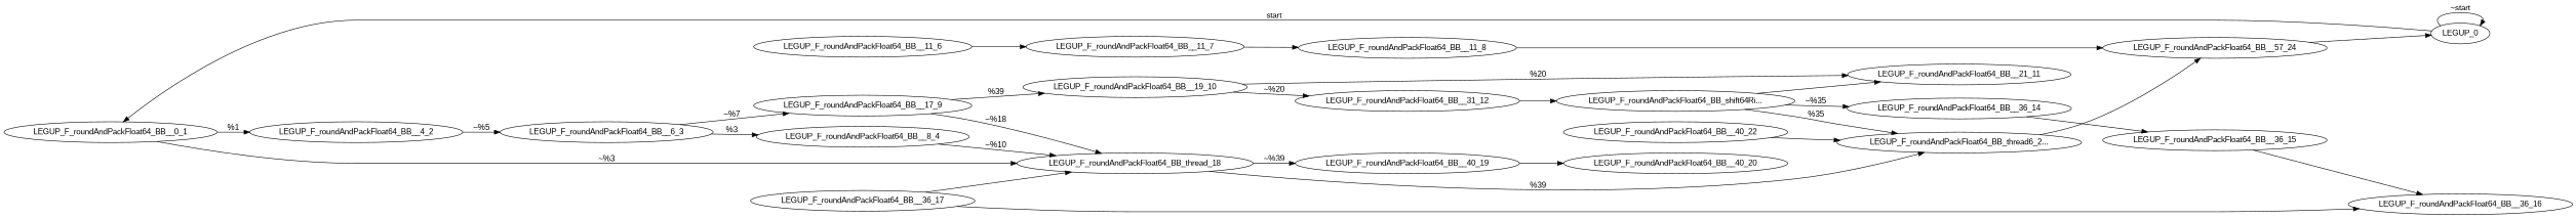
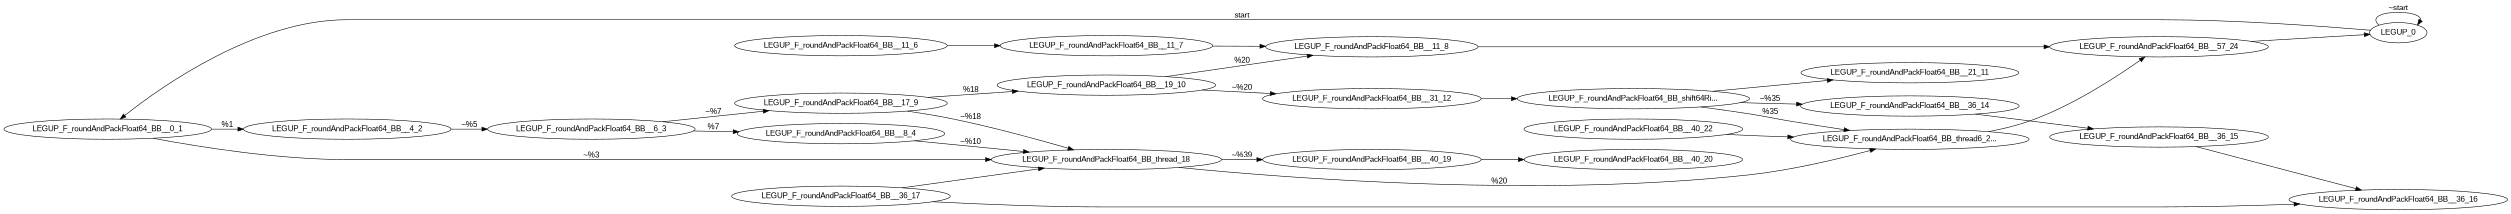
  digraph {
    fontname="Liberation Sans"
    rankdir=LR
    node [fontname="Liberation Sans"]
    edge [fontname="Liberation Sans"]
    n1 [label=LEGUP_F_roundAndPackFloat64_BB__0_1]
    n2 [label=LEGUP_F_roundAndPackFloat64_BB__4_2]
    n3 [label=LEGUP_F_roundAndPackFloat64_BB_thread_18]
    n4 [label=LEGUP_F_roundAndPackFloat64_BB__6_3]
    n5 [label="LEGUP_F_roundAndPackFloat64_BB_thread6_2..."]
    n6 [label=LEGUP_F_roundAndPackFloat64_BB__40_19]
    n7 [label=LEGUP_0]
    n8 [label=LEGUP_F_roundAndPackFloat64_BB__8_4]
    n9 [label=LEGUP_F_roundAndPackFloat64_BB__17_9]
    n10 [label=LEGUP_F_roundAndPackFloat64_BB__57_24]
    n11 [label=LEGUP_F_roundAndPackFloat64_BB__40_20]
    n12 [label=LEGUP_F_roundAndPackFloat64_BB__11_6]
    n13 [label=LEGUP_F_roundAndPackFloat64_BB__11_7]
    n14 [label=LEGUP_F_roundAndPackFloat64_BB__19_10]
    n15 [label=LEGUP_F_roundAndPackFloat64_BB__21_11]
    n16 [label=LEGUP_F_roundAndPackFloat64_BB__31_12]
    n17 [label=LEGUP_F_roundAndPackFloat64_BB__11_8]
    n18 [label="LEGUP_F_roundAndPackFloat64_BB_shift64Ri..."]
    n19 [label=LEGUP_F_roundAndPackFloat64_BB__36_14]
    n20 [label=LEGUP_F_roundAndPackFloat64_BB__36_15]
    n21 [label=LEGUP_F_roundAndPackFloat64_BB__36_16]
    n22 [label=LEGUP_F_roundAndPackFloat64_BB__36_17]
    n23 [label=LEGUP_F_roundAndPackFloat64_BB__40_22]
    n1 -> n2 [label="%1"]
    n1 -> n3 [label="~%3"]
    n2 -> n4 [label="~%5"]
-   n3 -> n5 [label="%39"]
+   n3 -> n5 [label="%20"]
    n3 -> n6 [label="~%39"]
-   n4 -> n8 [label="%3"]
+   n4 -> n8 [label="%7"]
    n4 -> n9 [label="~%7"]
    n5 -> n10
    n6 -> n11
    n7 -> n1 [label=start]
    n7 -> n7 [label="~start"]
    n8 -> n3 [label="~%10"]
    n9 -> n3 [label="~%18"]
-   n9 -> n14 [label="%39"]
+   n9 -> n14 [label="%18"]
    n10 -> n7
    n12 -> n13
    n13 -> n17
-   n14 -> n15 [label="%20"]
+   n14 -> n17 [label="%20"]
    n14 -> n16 [label="~%20"]
    n16 -> n18
    n17 -> n10
    n18 -> n5 [label="%35"]
    n18 -> n15
    n18 -> n19 [label="~%35"]
    n19 -> n20
    n20 -> n21
    n22 -> n3
    n22 -> n21
    n23 -> n5
  }
